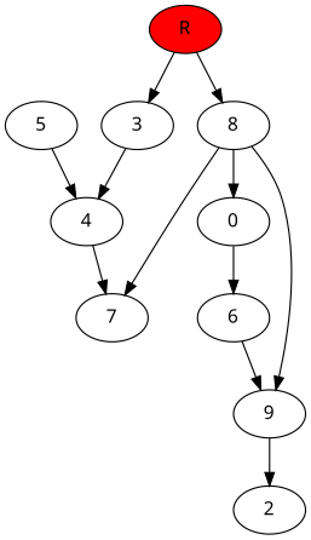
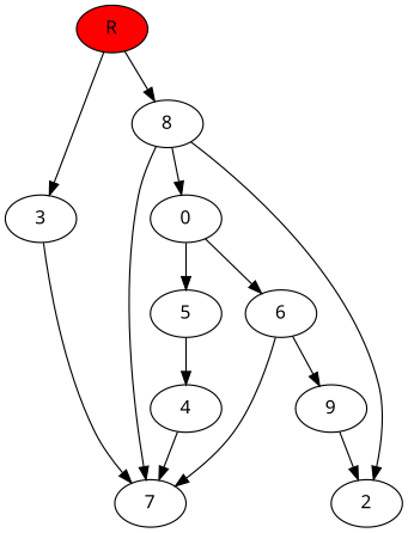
  digraph {
    fontname="Noto Sans"
    node [fontname="Noto Sans"]
    edge [fontname="Noto Sans"]
    n1 [label=0]
    5
    6
    4
    7
    9
    3
    2
    8
    R [fillcolor="#ff0000" style=filled]
+   n1 -> 5
    n1 -> 6
    5 -> 4
+   6 -> 7
    6 -> 9
    4 -> 7
    9 -> 2
-   3 -> 4
+   3 -> 7
    8 -> n1
    8 -> 7
-   8 -> 9
+   8 -> 2
    R -> 3
    R -> 8
  }
